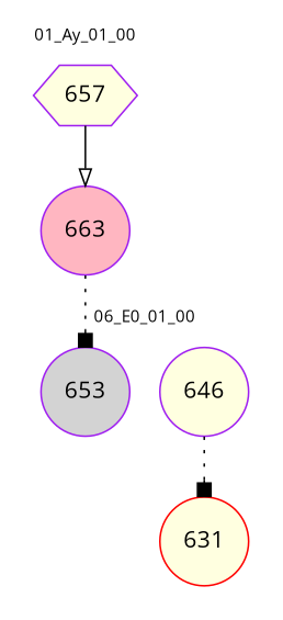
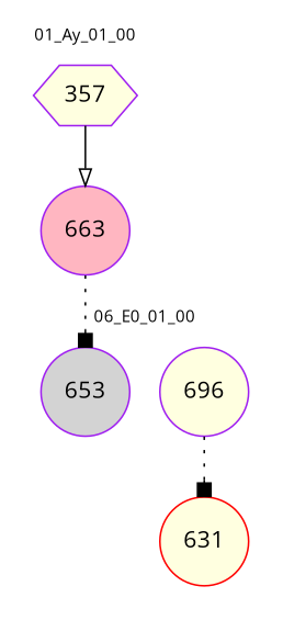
  digraph {
    fontname="Open Sans"
    node [color=purple fillcolor=lightyellow fontname="Open Sans" shape=circle style=filled]
    edge [arrowhead=box color=black fontname="Open Sans" style=dotted]
-   n1 [label=657 shape=hexagon]
+   n1 [label=357 shape=hexagon]
    n2 [fillcolor=lightpink label=663]
-   n3 [label=646]
+   n3 [label=696]
    n4 [color=red label=631]
    n5 [fillcolor=lightgrey label=653]
    subgraph cluster_1 {
      color=white
      fontsize=10
      label="01_Ay_01_00"
      n1
      n2
    }
    subgraph cluster_2 {
      color=white
      fontsize=10
      label="06_E0_01_00"
      n3
      n4
      n5
    }
    n1 -> n2 [arrowhead=onormal style=solid]
    n2 -> n5
    n3 -> n4
  }
